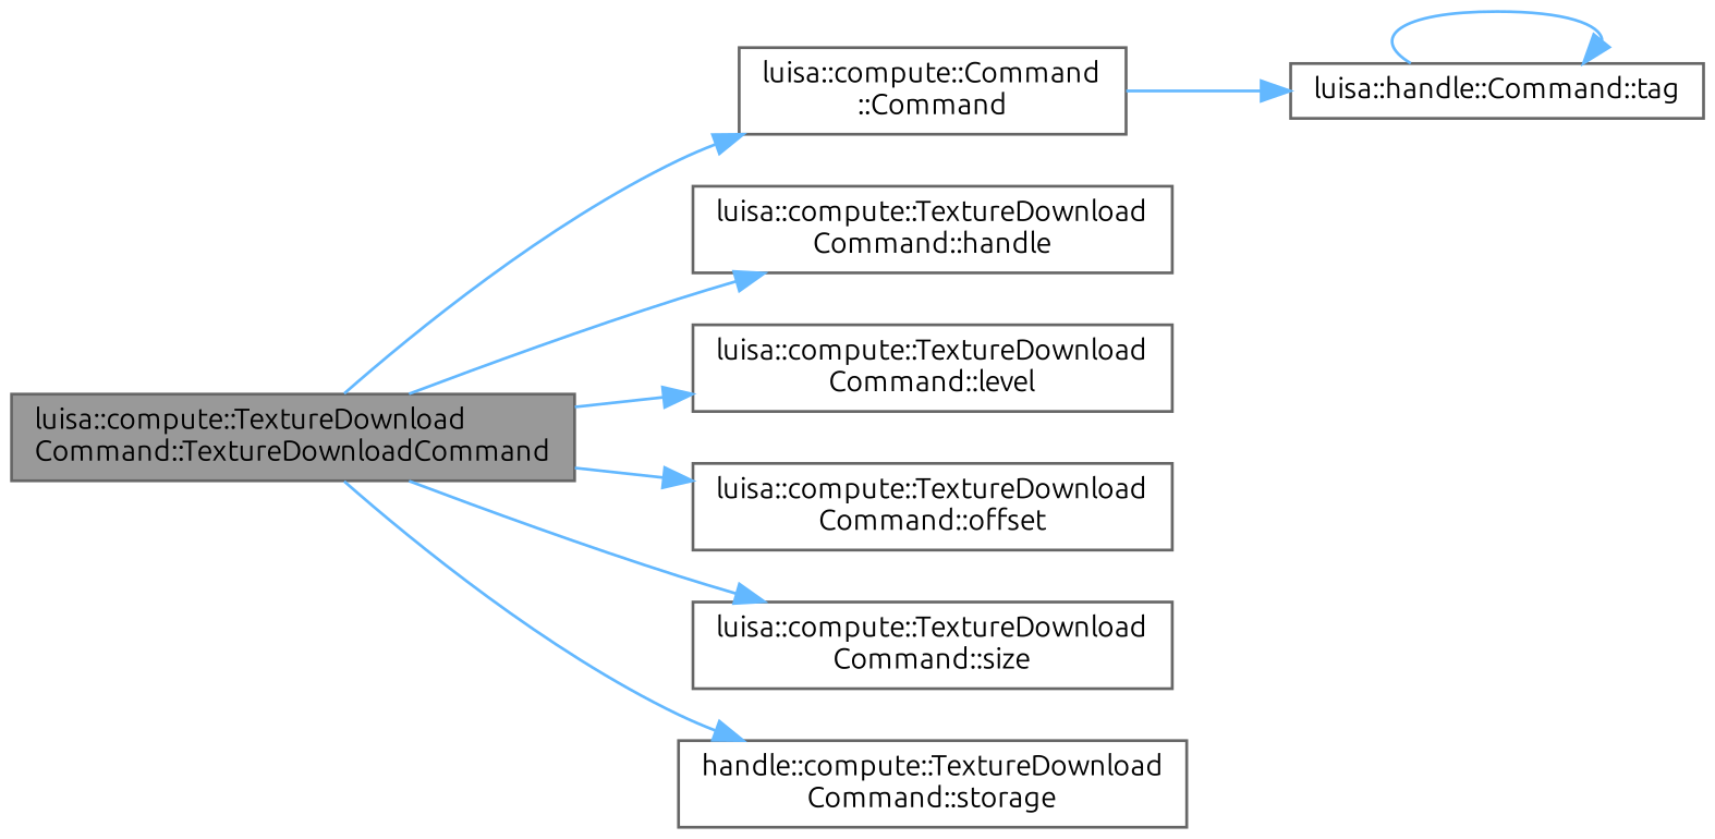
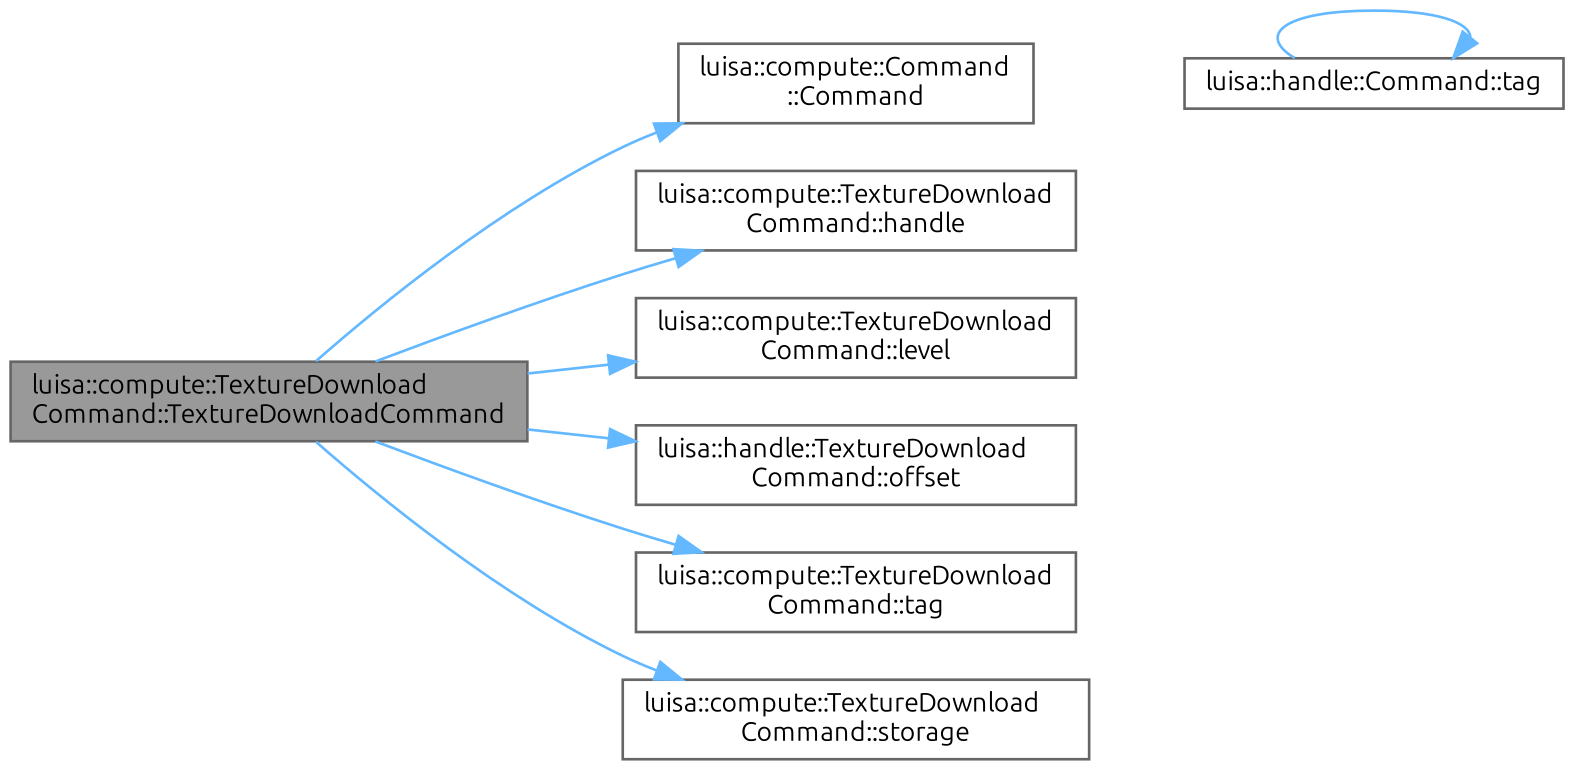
  digraph {
    fontname=Ubuntu
    rankdir=LR
    node [color=grey40 fillcolor=white fontname=Ubuntu fontsize=10 shape=box style=filled]
    edge [color=steelblue1 fontname=Ubuntu fontsize=10 labelfontname=Helvetica labelfontsize=10 style=solid]
    n1 [color=gray40 fillcolor=grey60 fontcolor=black height=0.2 label="luisa::compute::TextureDownload\lCommand::TextureDownloadCommand" width=0.4]
    n2 [height=0.2 label="luisa::compute::Command\l::Command" width=0.4]
    n3 [height=0.2 label="luisa::compute::TextureDownload\lCommand::handle" width=0.4]
    n4 [height=0.2 label="luisa::compute::TextureDownload\lCommand::level" width=0.4]
-   n5 [height=0.2 label="luisa::compute::TextureDownload\lCommand::offset" width=0.4]
-   n6 [height=0.2 label="luisa::compute::TextureDownload\lCommand::size" width=0.4]
-   n7 [height=0.2 label="handle::compute::TextureDownload\lCommand::storage" width=0.4]
+   n5 [height=0.2 label="luisa::handle::TextureDownload\lCommand::offset" width=0.4]
+   n6 [height=0.2 label="luisa::compute::TextureDownload\lCommand::tag" width=0.4]
+   n7 [height=0.2 label="luisa::compute::TextureDownload\lCommand::storage" width=0.4]
    n8 [height=0.2 label="luisa::handle::Command::tag" width=0.4]
    n1 -> n2
    n1 -> n3
    n1 -> n4
    n1 -> n5
    n1 -> n6
    n1 -> n7
-   n2 -> n8
    n8 -> n8
  }
